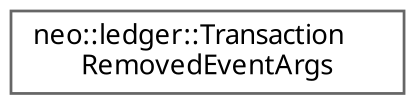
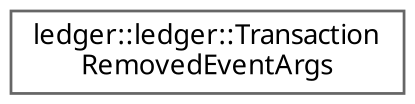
  digraph {
    rankdir=LR
    fontname="Noto Sans"
-   n1 [color=grey40 fillcolor=white fontname="Noto Sans" fontsize=10 height=0.2 label="neo::ledger::Transaction\lRemovedEventArgs" shape=box style=filled width=0.4]
+   n1 [color=grey40 fillcolor=white fontname="Noto Sans" fontsize=10 height=0.2 label="ledger::ledger::Transaction\lRemovedEventArgs" shape=box style=filled width=0.4]
  }
